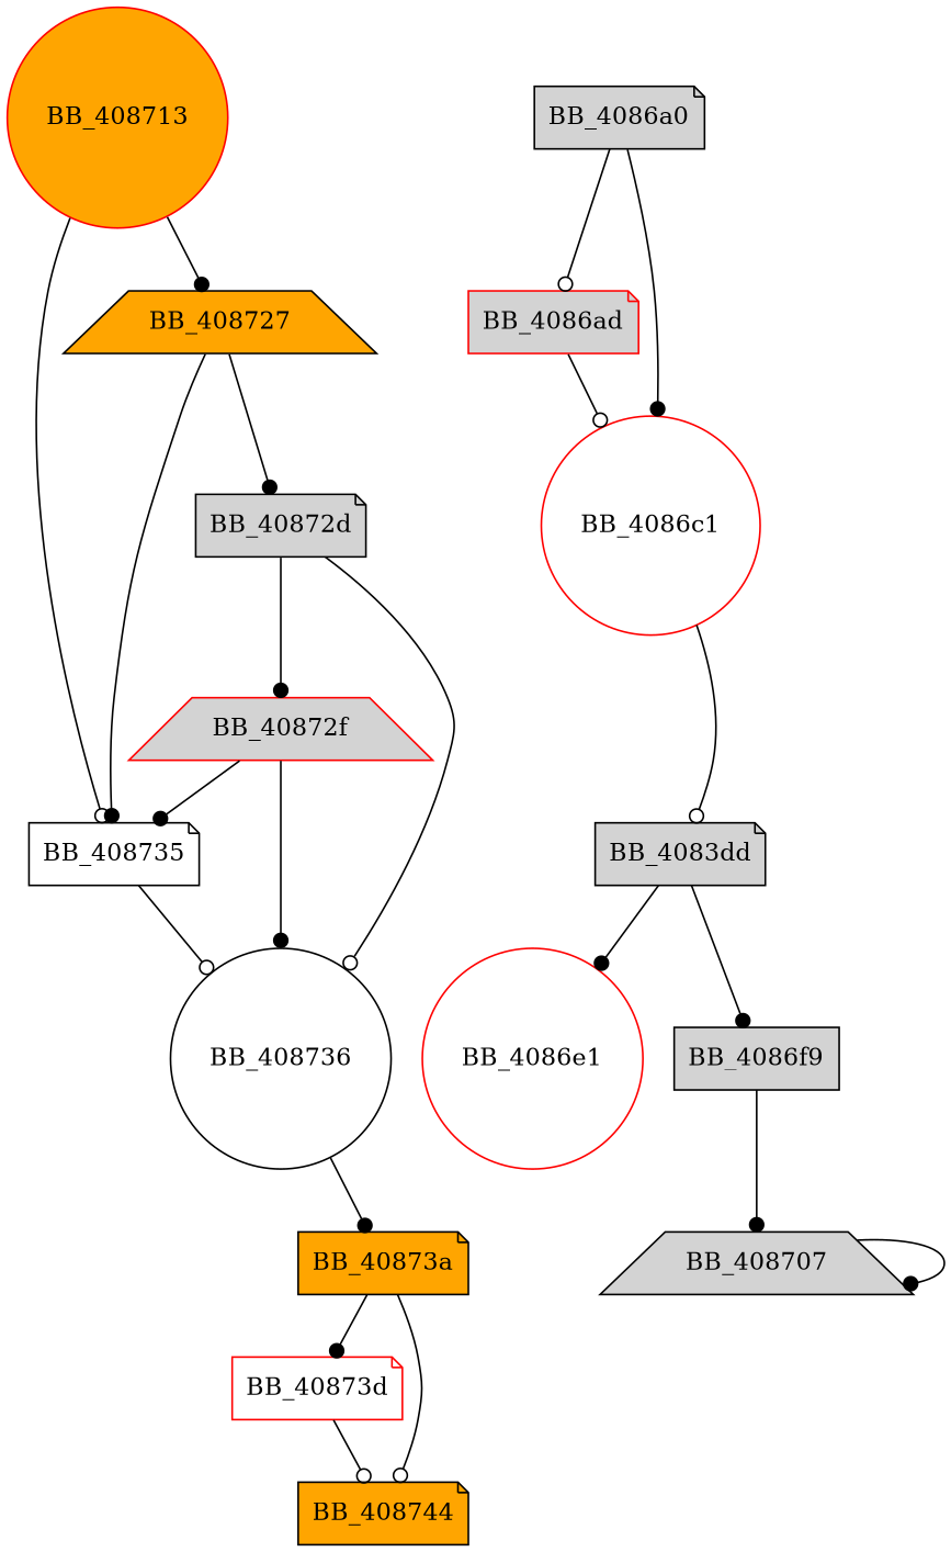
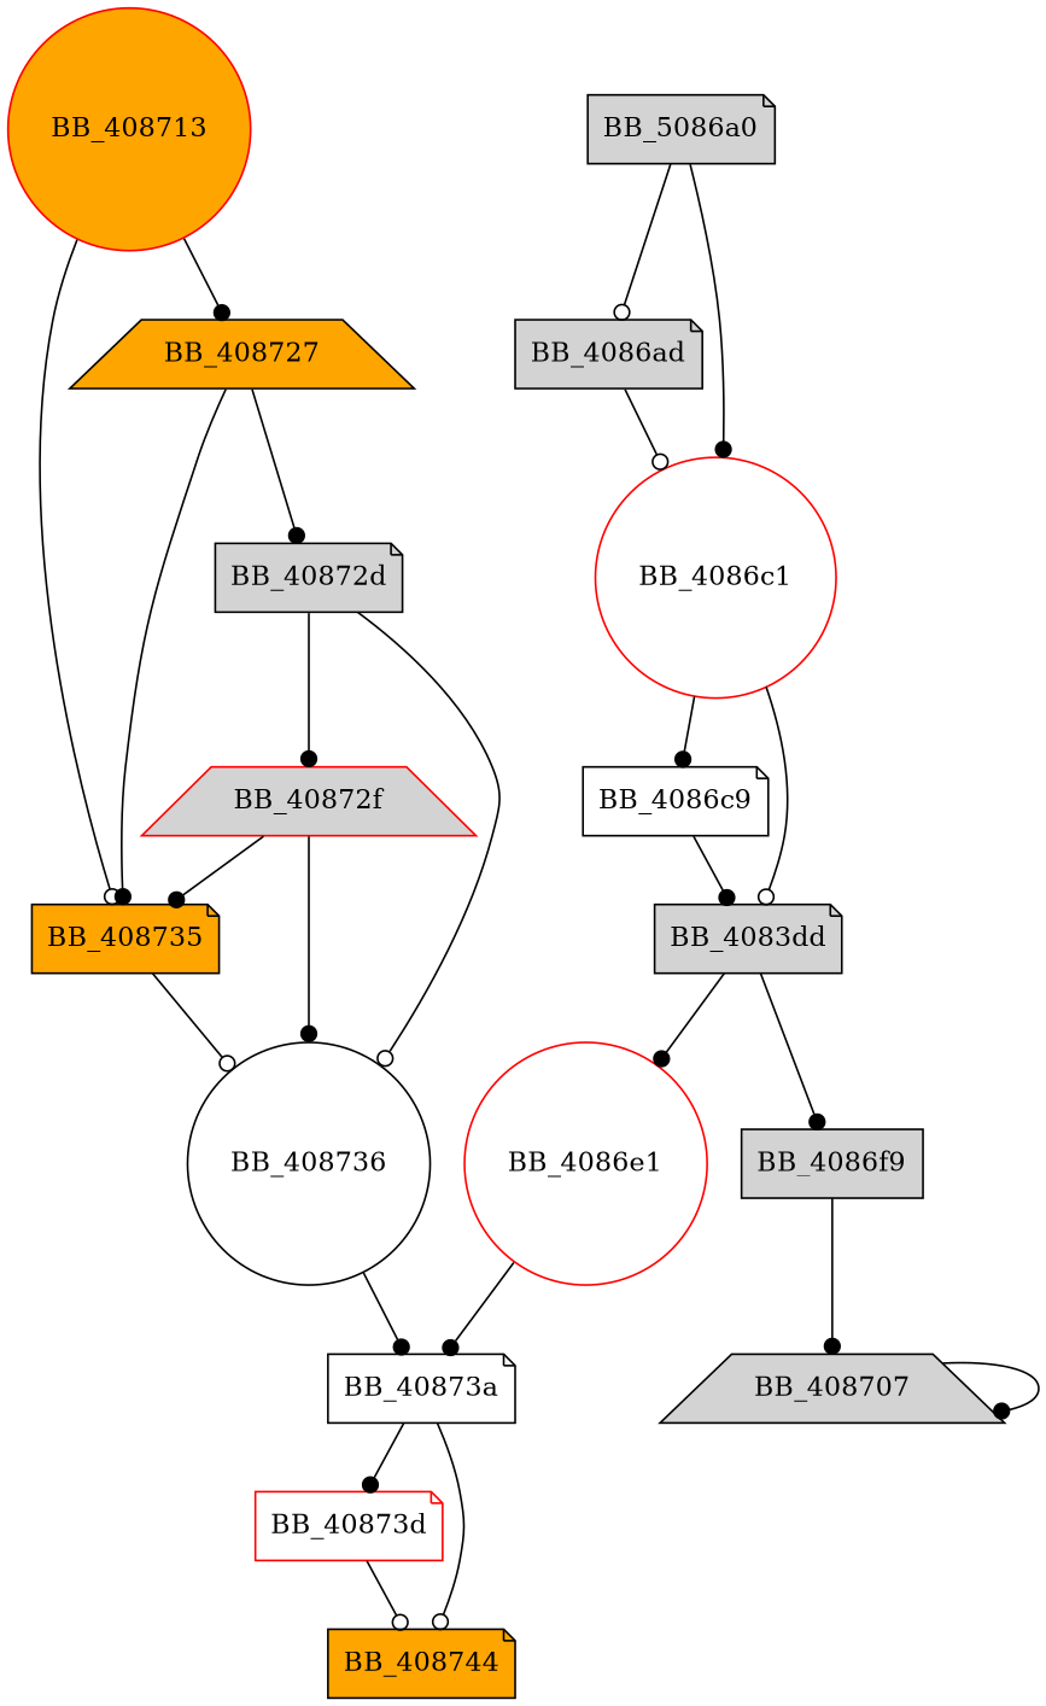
  digraph {
    node [color=black fillcolor=lightgrey shape=note style=filled]
    edge [arrowhead=dot]
-   BB_4086ad [color=red]
-   BB_4086a0
+   BB_4086ad
+   BB_4086a0 [label=BB_5086a0]
    BB_4086c1 [color=red fillcolor=white shape=circle]
+   BB_4086c9 [fillcolor=white]
    n5 [label=BB_4083dd]
    BB_4086e1 [color=red fillcolor=white shape=circle]
    BB_4086f9 [shape=box]
-   BB_40873a [fillcolor=orange]
+   BB_40873a [fillcolor=white]
    BB_408707 [shape=trapezium]
    BB_40873d [color=red fillcolor=white]
    BB_408744 [fillcolor=orange]
    BB_408713 [color=red fillcolor=orange shape=circle]
    BB_408727 [fillcolor=orange shape=trapezium]
-   BB_408735 [fillcolor=white]
+   BB_408735 [fillcolor=orange]
    BB_40872d
    BB_408736 [fillcolor=white shape=circle]
    BB_40872f [color=red shape=trapezium]
    BB_4086ad -> BB_4086c1 [arrowhead=odot]
    BB_4086a0 -> BB_4086ad [arrowhead=odot]
    BB_4086a0 -> BB_4086c1
+   BB_4086c1 -> BB_4086c9
    BB_4086c1 -> n5 [arrowhead=odot]
+   BB_4086c9 -> n5
    n5 -> BB_4086e1
    n5 -> BB_4086f9
+   BB_4086e1 -> BB_40873a
    BB_4086f9 -> BB_408707
    BB_40873a -> BB_40873d
    BB_40873a -> BB_408744 [arrowhead=odot]
    BB_408707 -> BB_408707
    BB_40873d -> BB_408744 [arrowhead=odot]
    BB_408713 -> BB_408727
    BB_408713 -> BB_408735 [arrowhead=odot]
    BB_408727 -> BB_408735
    BB_408727 -> BB_40872d
    BB_408735 -> BB_408736 [arrowhead=odot]
    BB_40872d -> BB_408736 [arrowhead=odot]
    BB_40872d -> BB_40872f
    BB_408736 -> BB_40873a
    BB_40872f -> BB_408735
    BB_40872f -> BB_408736
  }
